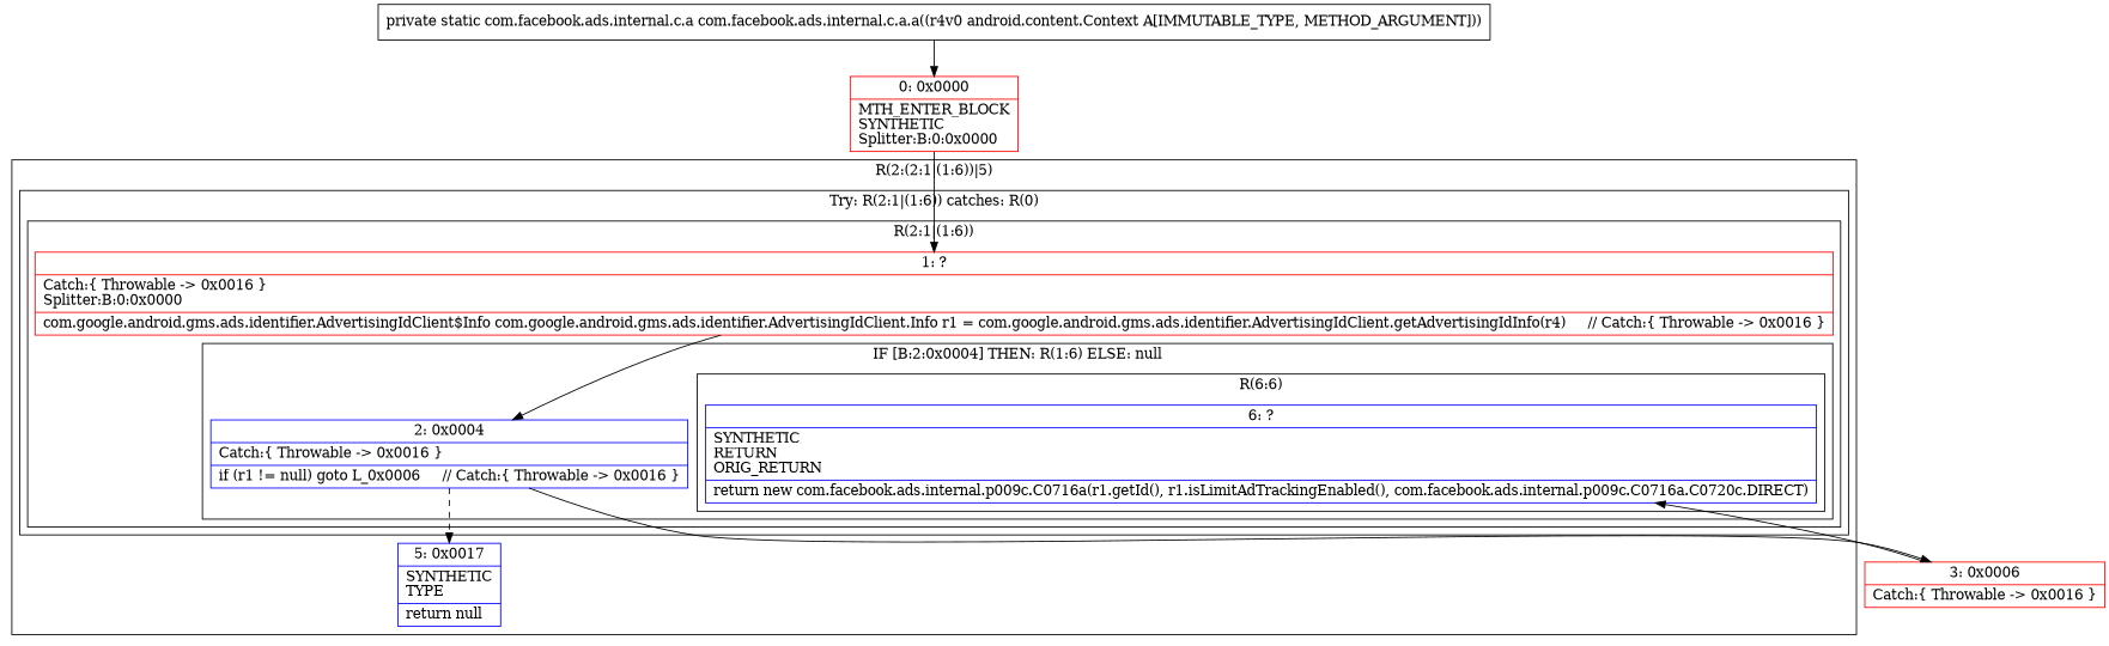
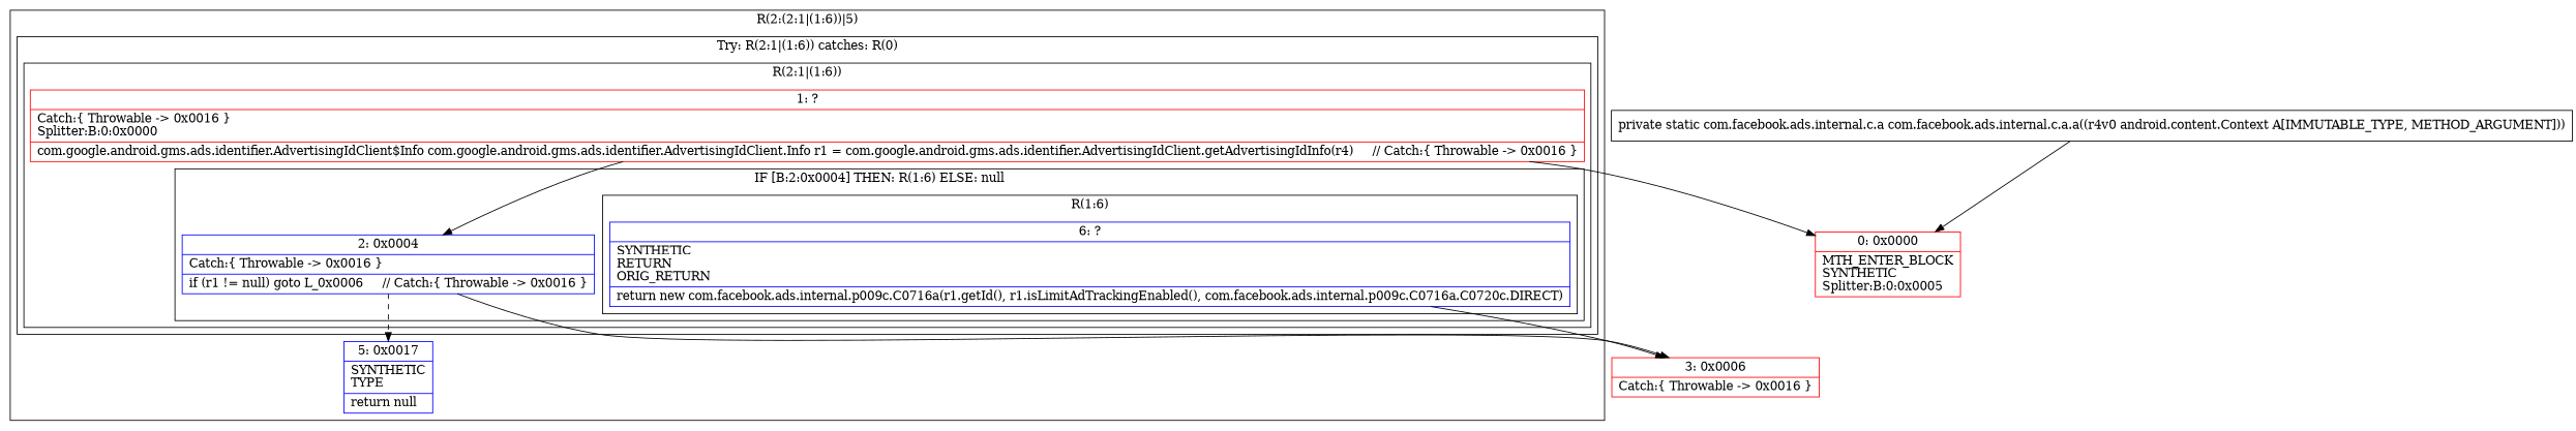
  digraph {
    node [color=blue shape=record]
    n1 [label="{6\:\ ?|SYNTHETIC\lRETURN\lORIG_RETURN\l|return new com.facebook.ads.internal.p009c.C0716a(r1.getId(), r1.isLimitAdTrackingEnabled(), com.facebook.ads.internal.p009c.C0716a.C0720c.DIRECT)\l}"]
    n2 [label="{2\:\ 0x0004|Catch:\{ Throwable \-\> 0x0016 \}\l|if (r1 != null) goto L_0x0006     \/\/ Catch:\{ Throwable \-\> 0x0016 \}\l}"]
    n3 [color=red label="{1\:\ ?|Catch:\{ Throwable \-\> 0x0016 \}\lSplitter:B:0:0x0000\l|com.google.android.gms.ads.identifier.AdvertisingIdClient$Info com.google.android.gms.ads.identifier.AdvertisingIdClient.Info r1 = com.google.android.gms.ads.identifier.AdvertisingIdClient.getAdvertisingIdInfo(r4)     \/\/ Catch:\{ Throwable \-\> 0x0016 \}\l}"]
    n4 [label="{5\:\ 0x0017|SYNTHETIC\lTYPE\l|return null\l}"]
    n5 [color=red label="{3\:\ 0x0006|Catch:\{ Throwable \-\> 0x0016 \}\l}"]
-   n6 [color=red label="{0\:\ 0x0000|MTH_ENTER_BLOCK\lSYNTHETIC\lSplitter:B:0:0x0000\l}"]
+   n6 [color=red label="{0\:\ 0x0000|MTH_ENTER_BLOCK\lSYNTHETIC\lSplitter:B:0:0x0005\l}"]
    n7 [label="{private static com.facebook.ads.internal.c.a com.facebook.ads.internal.c.a.a((r4v0 android.content.Context A[IMMUTABLE_TYPE, METHOD_ARGUMENT])) }" color=""]
    subgraph cluster_1 {
      label="R(2:(2:1|(1:6))|5)"
      n4
      subgraph cluster_2 {
        label="Try: R(2:1|(1:6)) catches: R(0)"
        subgraph cluster_3 {
          label="R(2:1|(1:6))"
          n3
          subgraph cluster_4 {
            label="IF [B:2:0x0004] THEN: R(1:6) ELSE: null"
            n2
            subgraph cluster_5 {
-             label="R(6:6)"
+             label="R(1:6)"
              n1
            }
          }
        }
        subgraph cluster_6 {
          label="R(0) | ExcHandler: Throwable (th java.lang.Throwable)\l"
        }
      }
    }
    subgraph cluster_7 {
      label="R(0) | ExcHandler: Throwable (th java.lang.Throwable)\l"
    }
    n2 -> n4 [style=dashed]
    n2 -> n5
    n3 -> n2
-   n5 -> n1
-   n6 -> n3
+   n1 -> n5
+   n3 -> n6
    n7 -> n6
  }
